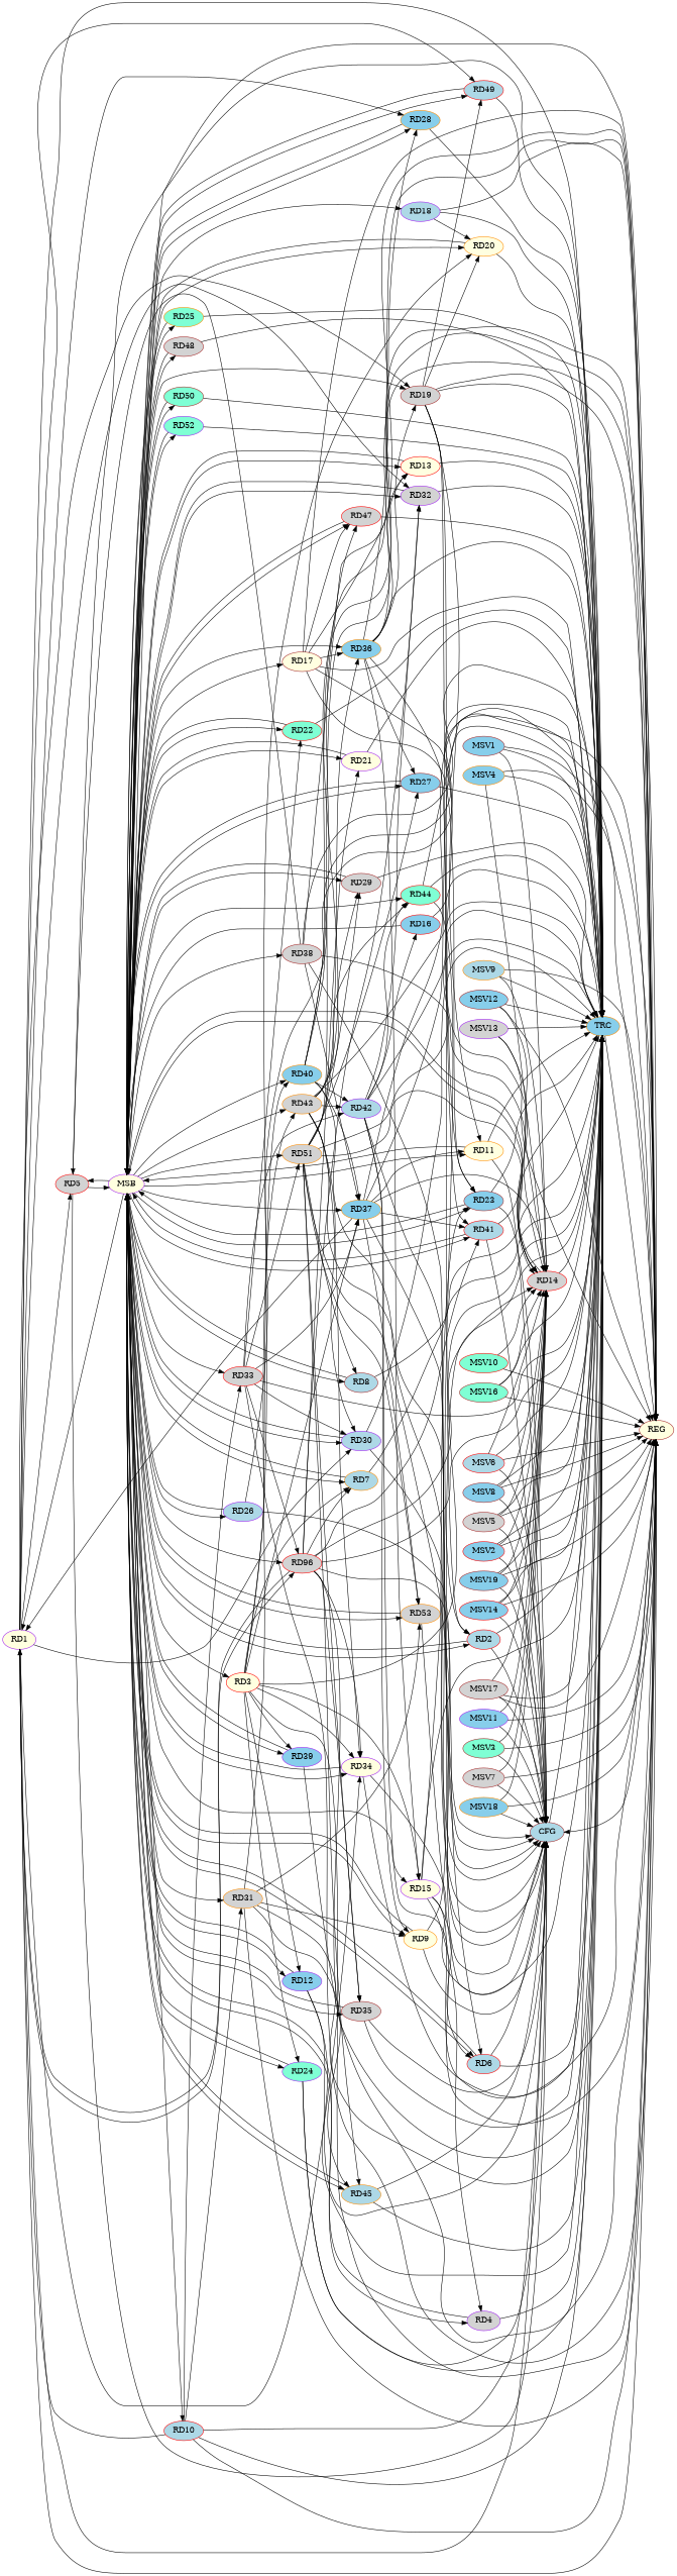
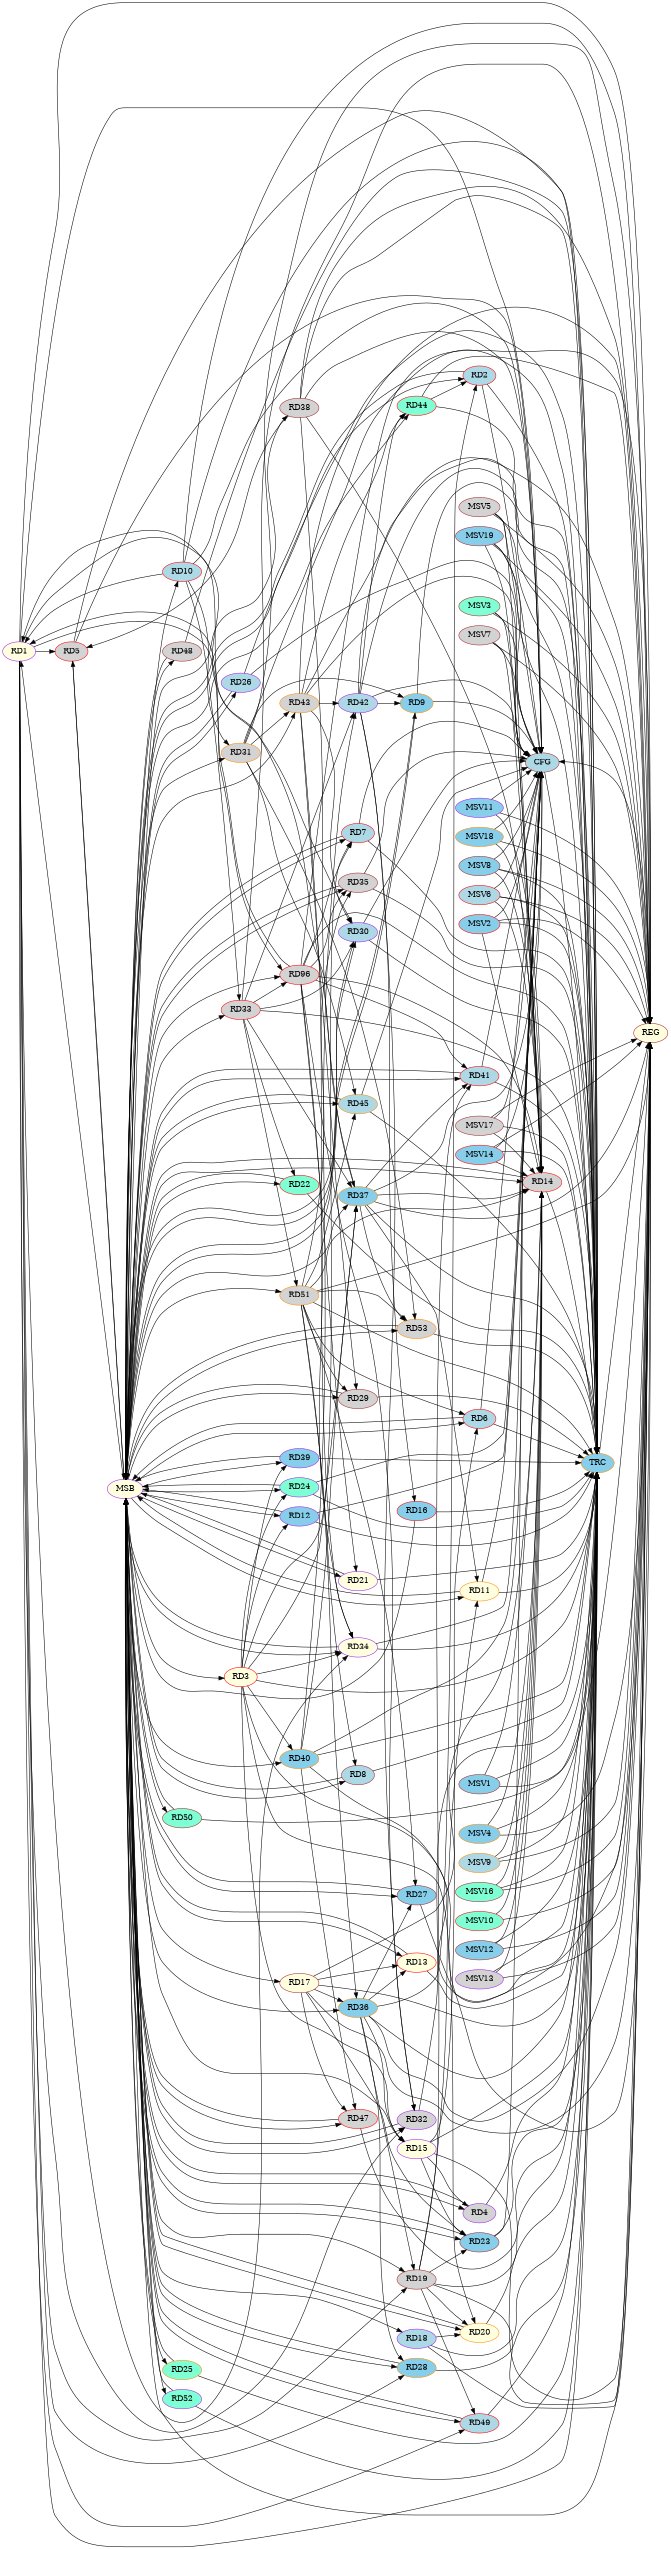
  strict digraph {
    rankdir=LR
    node [color=brown fillcolor=lightgrey style=filled]
    n1 [color=purple fillcolor=lightyellow label=RD1]
    n2 [color=red label=RD5]
    n3 [label=RD19]
    n4 [color=darkorange fillcolor=skyblue label=RD28]
    n5 [color=purple fillcolor=lightblue label=RD30]
    n6 [color=purple label=RD32]
    n7 [color=purple fillcolor=lightyellow label=RD34]
    n8 [color=red label=RD96]
    n9 [color=red fillcolor=lightblue label=RD49]
    n10 [fillcolor=lightyellow label=REG]
    n11 [fillcolor=lightblue label=CFG]
    n12 [color=darkorange fillcolor=skyblue label=TRC]
    n13 [color=purple fillcolor=lightyellow label=MSB]
    n14 [color=darkorange fillcolor=lightyellow label=RD20]
    n15 [color=darkorange fillcolor=lightyellow label=RD11]
    n16 [fillcolor=skyblue label=RD23]
    n17 [color=red fillcolor=lightblue label=RD41]
-   n18 [color=darkorange fillcolor=lightblue label=RD7]
+   n18 [color=red fillcolor=lightblue label=RD7]
    n19 [color=red label=RD14]
    n20 [color=purple fillcolor=lightyellow label=RD21]
    n21 [label=RD35]
    n22 [color=red fillcolor=lightblue label=RD2]
    n23 [color=red fillcolor=lightyellow label=RD3]
    n24 [color=purple fillcolor=skyblue label=RD12]
    n25 [color=purple fillcolor=lightyellow label=RD15]
    n26 [color=purple fillcolor=aquamarine label=RD24]
    n27 [color=darkorange fillcolor=skyblue label=RD37]
    n28 [color=purple fillcolor=skyblue label=RD39]
    n29 [color=darkorange fillcolor=skyblue label=RD40]
    n30 [color=purple label=RD4]
    n31 [color=red fillcolor=lightblue label=RD6]
    n32 [fillcolor=lightblue label=RD8]
-   n33 [color=darkorange fillcolor=lightyellow label=RD9]
+   n33 [color=darkorange fillcolor=skyblue label=RD9]
    n34 [color=red fillcolor=lightblue label=RD10]
    n35 [color=darkorange label=RD31]
    n36 [color=red label=RD33]
    n37 [color=red fillcolor=lightyellow label=RD13]
    n38 [fillcolor=lightyellow label=RD17]
    n39 [color=darkorange fillcolor=skyblue label=RD36]
    n40 [color=red label=RD47]
    n41 [color=purple fillcolor=lightblue label=RD18]
    n42 [color=red fillcolor=aquamarine label=RD22]
    n43 [color=darkorange fillcolor=aquamarine label=RD25]
    n44 [color=purple fillcolor=lightblue label=RD26]
    n45 [fillcolor=skyblue label=RD27]
    n46 [label=RD29]
    n47 [color=darkorange label=RD43]
    n48 [color=darkorange fillcolor=lightblue label=RD45]
    n49 [color=darkorange label=RD53]
    n50 [color=darkorange label=RD51]
    n51 [label=RD38]
    n52 [color=red fillcolor=aquamarine label=RD44]
    n53 [label=RD48]
    n54 [fillcolor=aquamarine label=RD50]
    n55 [color=purple fillcolor=aquamarine label=RD52]
    n56 [color=purple fillcolor=lightblue label=RD42]
    n57 [color=red fillcolor=skyblue label=RD16]
    n58 [fillcolor=skyblue label=MSV1]
    n59 [color=red fillcolor=skyblue label=MSV2]
    n60 [fillcolor=aquamarine label=MSV3]
    n61 [color=darkorange fillcolor=skyblue label=MSV4]
    n62 [label=MSV5]
    n63 [color=red fillcolor=lightblue label=MSV6]
    n64 [label=MSV7]
    n65 [fillcolor=skyblue label=MSV8]
    n66 [color=darkorange fillcolor=lightblue label=MSV9]
    n67 [color=red fillcolor=aquamarine label=MSV10]
    n68 [color=purple fillcolor=skyblue label=MSV11]
    n69 [fillcolor=skyblue label=MSV12]
    n70 [color=purple label=MSV13]
    n71 [color=red fillcolor=skyblue label=MSV14]
    n72 [fillcolor=aquamarine label=MSV16]
    n73 [label=MSV17]
    n74 [color=darkorange fillcolor=skyblue label=MSV18]
    n75 [fillcolor=skyblue label=MSV19]
    n1 -> n2
    n1 -> n3
    n1 -> n4
    n1 -> n5
    n1 -> n6
    n1 -> n7
    n1 -> n8
    n1 -> n9
    n1 -> n10
    n1 -> n11
    n1 -> n12
    n2 -> n11
    n2 -> n12
    n2 -> n13
    n3 -> n9
    n3 -> n10
    n3 -> n12
    n3 -> n14
    n3 -> n15
    n3 -> n16
    n3 -> n17
    n4 -> n12
    n4 -> n13
    n5 -> n11
    n5 -> n12
    n5 -> n13
    n6 -> n12
    n6 -> n13
    n7 -> n11
    n7 -> n12
    n7 -> n13
    n8 -> n1
    n8 -> n6
    n8 -> n7
    n8 -> n10
    n8 -> n12
    n8 -> n17
    n8 -> n18
    n8 -> n19
    n8 -> n20
    n8 -> n21
    n9 -> n12
    n9 -> n13
    n10 -> n11
    n11 -> n12
    n12 -> n10
    n13 -> n1
    n13 -> n2
    n13 -> n3
    n13 -> n4
    n13 -> n5
    n13 -> n6
    n13 -> n7
    n13 -> n8
    n13 -> n9
    n13 -> n10
    n13 -> n14
    n13 -> n15
    n13 -> n16
    n13 -> n17
    n13 -> n18
    n13 -> n19
    n13 -> n20
    n13 -> n21
    n13 -> n22
    n13 -> n23
    n13 -> n24
    n13 -> n25
    n13 -> n26
    n13 -> n27
    n13 -> n28
    n13 -> n29
    n13 -> n30
    n13 -> n31
    n13 -> n32
    n13 -> n33
    n13 -> n34
    n13 -> n35
    n13 -> n36
    n13 -> n37
    n13 -> n38
    n13 -> n39
    n13 -> n40
    n13 -> n41
    n13 -> n42
    n13 -> n43
    n13 -> n44
    n13 -> n45
    n13 -> n46
    n13 -> n47
    n13 -> n48
    n13 -> n49
    n13 -> n50
    n13 -> n51
    n13 -> n52
    n13 -> n53
    n13 -> n54
    n13 -> n55
    n14 -> n12
    n14 -> n13
    n15 -> n11
    n15 -> n12
    n15 -> n13
    n16 -> n11
    n16 -> n12
    n16 -> n13
    n17 -> n11
    n17 -> n12
    n17 -> n13
-   n8 -> n11
+   n18 -> n11
    n18 -> n12
    n18 -> n13
    n19 -> n12
    n19 -> n13
    n20 -> n12
    n20 -> n13
    n21 -> n11
    n21 -> n12
    n21 -> n13
    n22 -> n11
    n22 -> n12
    n22 -> n13
    n23 -> n7
    n23 -> n10
    n23 -> n12
    n23 -> n14
    n23 -> n18
    n23 -> n24
    n23 -> n25
    n23 -> n26
    n23 -> n27
    n23 -> n28
    n23 -> n29
    n24 -> n11
    n24 -> n12
    n24 -> n13
    n25 -> n10
    n25 -> n12
    n25 -> n16
    n25 -> n30
    n25 -> n31
    n26 -> n11
    n26 -> n12
    n26 -> n13
    n27 -> n1
    n27 -> n10
    n27 -> n11
    n27 -> n12
    n27 -> n15
    n27 -> n17
    n27 -> n19
    n27 -> n49
    n28 -> n12
    n28 -> n13
    n29 -> n10
    n29 -> n11
    n29 -> n12
    n29 -> n27
    n29 -> n40
    n29 -> n56
    n30 -> n12
    n30 -> n13
    n31 -> n11
    n31 -> n12
    n31 -> n13
    n32 -> n12
    n32 -> n13
    n33 -> n11
    n33 -> n12
    n33 -> n13
    n34 -> n1
    n34 -> n10
    n34 -> n11
    n34 -> n12
    n34 -> n35
    n34 -> n36
    n35 -> n10
    n35 -> n12
    n35 -> n33
    n35 -> n47
    n35 -> n48
    n35 -> n49
    n36 -> n5
    n36 -> n8
    n36 -> n10
    n36 -> n12
    n36 -> n27
    n36 -> n42
    n36 -> n50
    n36 -> n56
    n37 -> n12
    n37 -> n13
    n38 -> n10
    n38 -> n12
    n38 -> n16
    n38 -> n19
    n38 -> n37
    n38 -> n39
    n38 -> n40
    n39 -> n3
    n39 -> n4
    n39 -> n10
    n39 -> n12
    n39 -> n22
    n39 -> n25
    n39 -> n37
    n39 -> n45
    n40 -> n12
    n40 -> n13
    n41 -> n10
    n41 -> n12
    n41 -> n14
    n42 -> n12
    n42 -> n13
    n43 -> n12
    n43 -> n13
    n44 -> n11
    n44 -> n12
    n44 -> n13
    n45 -> n12
    n45 -> n13
    n46 -> n12
    n46 -> n13
    n47 -> n5
    n47 -> n7
    n47 -> n10
    n47 -> n11
    n47 -> n12
    n47 -> n46
    n47 -> n52
    n47 -> n56
    n48 -> n11
    n48 -> n12
    n48 -> n13
    n49 -> n12
    n49 -> n13
    n50 -> n10
    n50 -> n12
    n50 -> n19
    n50 -> n21
    n50 -> n31
    n50 -> n32
    n50 -> n39
    n50 -> n45
    n50 -> n46
    n50 -> n48
    n50 -> n49
    n51 -> n2
    n51 -> n10
    n51 -> n11
    n51 -> n12
    n51 -> n19
    n51 -> n27
    n52 -> n10
    n52 -> n12
    n52 -> n22
    n53 -> n12
    n53 -> n13
    n54 -> n12
    n54 -> n13
    n55 -> n12
    n55 -> n13
    n56 -> n6
    n56 -> n10
    n56 -> n11
    n56 -> n12
    n56 -> n33
    n56 -> n52
    n56 -> n57
    n57 -> n12
    n57 -> n13
    n58 -> n10
    n58 -> n12
    n58 -> n19
    n59 -> n10
    n59 -> n11
    n59 -> n12
    n59 -> n19
    n60 -> n10
    n60 -> n11
    n60 -> n19
    n61 -> n10
    n61 -> n12
    n61 -> n19
    n62 -> n10
    n62 -> n11
    n62 -> n12
    n62 -> n19
    n63 -> n10
    n63 -> n11
    n63 -> n12
    n63 -> n19
    n64 -> n10
    n64 -> n11
    n64 -> n19
    n65 -> n10
    n65 -> n11
    n65 -> n12
    n65 -> n19
    n66 -> n10
    n66 -> n12
    n66 -> n19
    n67 -> n10
    n67 -> n19
    n68 -> n10
    n68 -> n11
    n68 -> n19
    n69 -> n10
    n69 -> n12
    n69 -> n19
    n70 -> n10
    n70 -> n12
    n70 -> n19
    n71 -> n10
    n71 -> n11
    n71 -> n12
    n71 -> n19
    n72 -> n10
    n72 -> n12
    n72 -> n19
    n73 -> n10
    n73 -> n11
    n73 -> n12
    n73 -> n19
    n74 -> n10
    n74 -> n11
    n74 -> n19
    n75 -> n10
    n75 -> n11
    n75 -> n12
    n75 -> n19
  }
